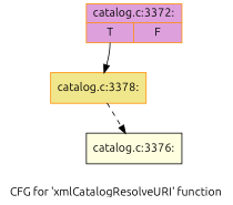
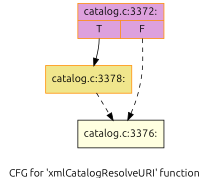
  digraph {
    fontname=Ubuntu
    label="CFG for 'xmlCatalogResolveURI' function"
    node [color=darkorange fontname=Ubuntu shape=record style=filled]
    edge [fontname=Ubuntu style=dashed]
    n1 [fillcolor=plum label="{catalog.c:3372:|{<s0>T|<s1>F}}"]
    n2 [fillcolor=khaki label="{catalog.c:3378:}"]
    n3 [color=black fillcolor=lightyellow label="{catalog.c:3376:}"]
    n1 -> n2 [style=solid tailport=s0]
+   n1 -> n3 [tailport=s1]
    n2 -> n3
  }
